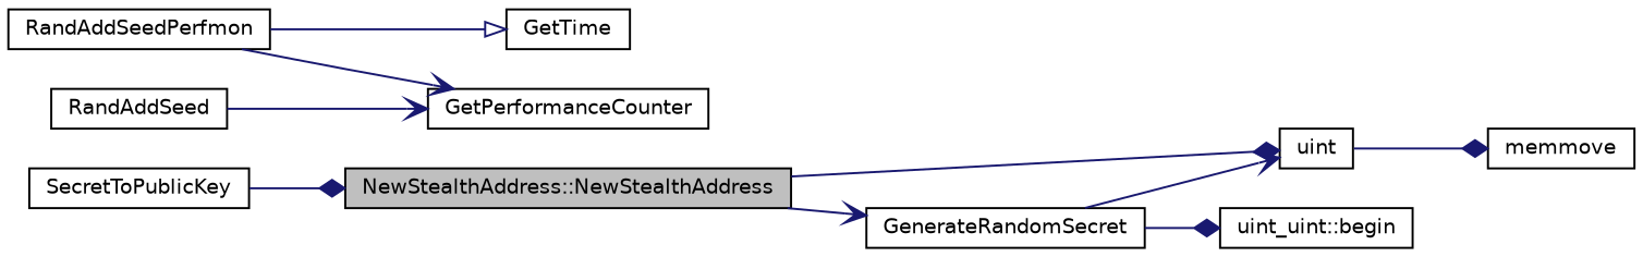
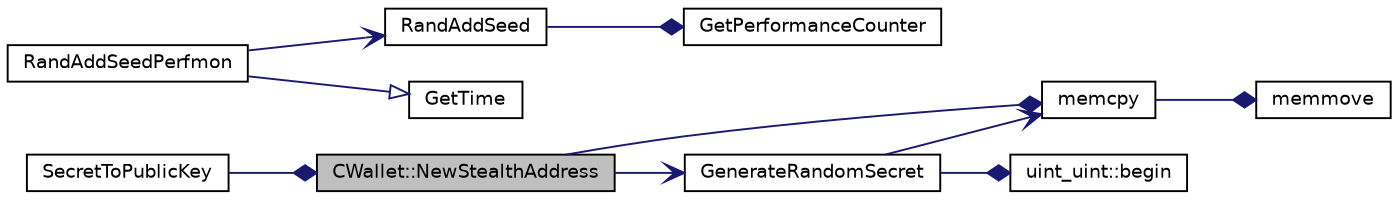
  digraph {
    rankdir=LR
    node [color=black fillcolor=white fontname=Helvetica fontsize=10 shape=record style=filled]
    edge [arrowhead=diamond color=midnightblue fontname=Helvetica fontsize=10 labelfontname=Helvetica labelfontsize=10 style=solid]
-   n1 [fillcolor=grey75 fontcolor=black height=0.2 label="NewStealthAddress::NewStealthAddress" width=0.4]
+   n1 [fillcolor=grey75 fontcolor=black height=0.2 label="CWallet::NewStealthAddress" width=0.4]
    n2 [height=0.2 label=GenerateRandomSecret width=0.4]
-   n3 [height=0.2 label=uint width=0.4]
+   n3 [height=0.2 label=memcpy width=0.4]
    n4 [height=0.2 label="uint_uint::begin" width=0.4]
    n5 [height=0.2 label=memmove width=0.4]
    n6 [height=0.2 label=SecretToPublicKey width=0.4]
    n7 [height=0.2 label=RandAddSeedPerfmon width=0.4]
    n8 [height=0.2 label=RandAddSeed width=0.4]
    n9 [height=0.2 label=GetTime width=0.4]
    n10 [height=0.2 label=GetPerformanceCounter width=0.4]
    n1 -> n2 [arrowhead=vee]
    n1 -> n3
    n2 -> n3 [arrowhead=vee]
    n2 -> n4
    n3 -> n5
    n6 -> n1
-   n7 -> n10 [arrowhead=vee]
+   n7 -> n8 [arrowhead=vee]
    n7 -> n9 [arrowhead=onormal]
-   n8 -> n10 [arrowhead=vee]
+   n8 -> n10
  }
